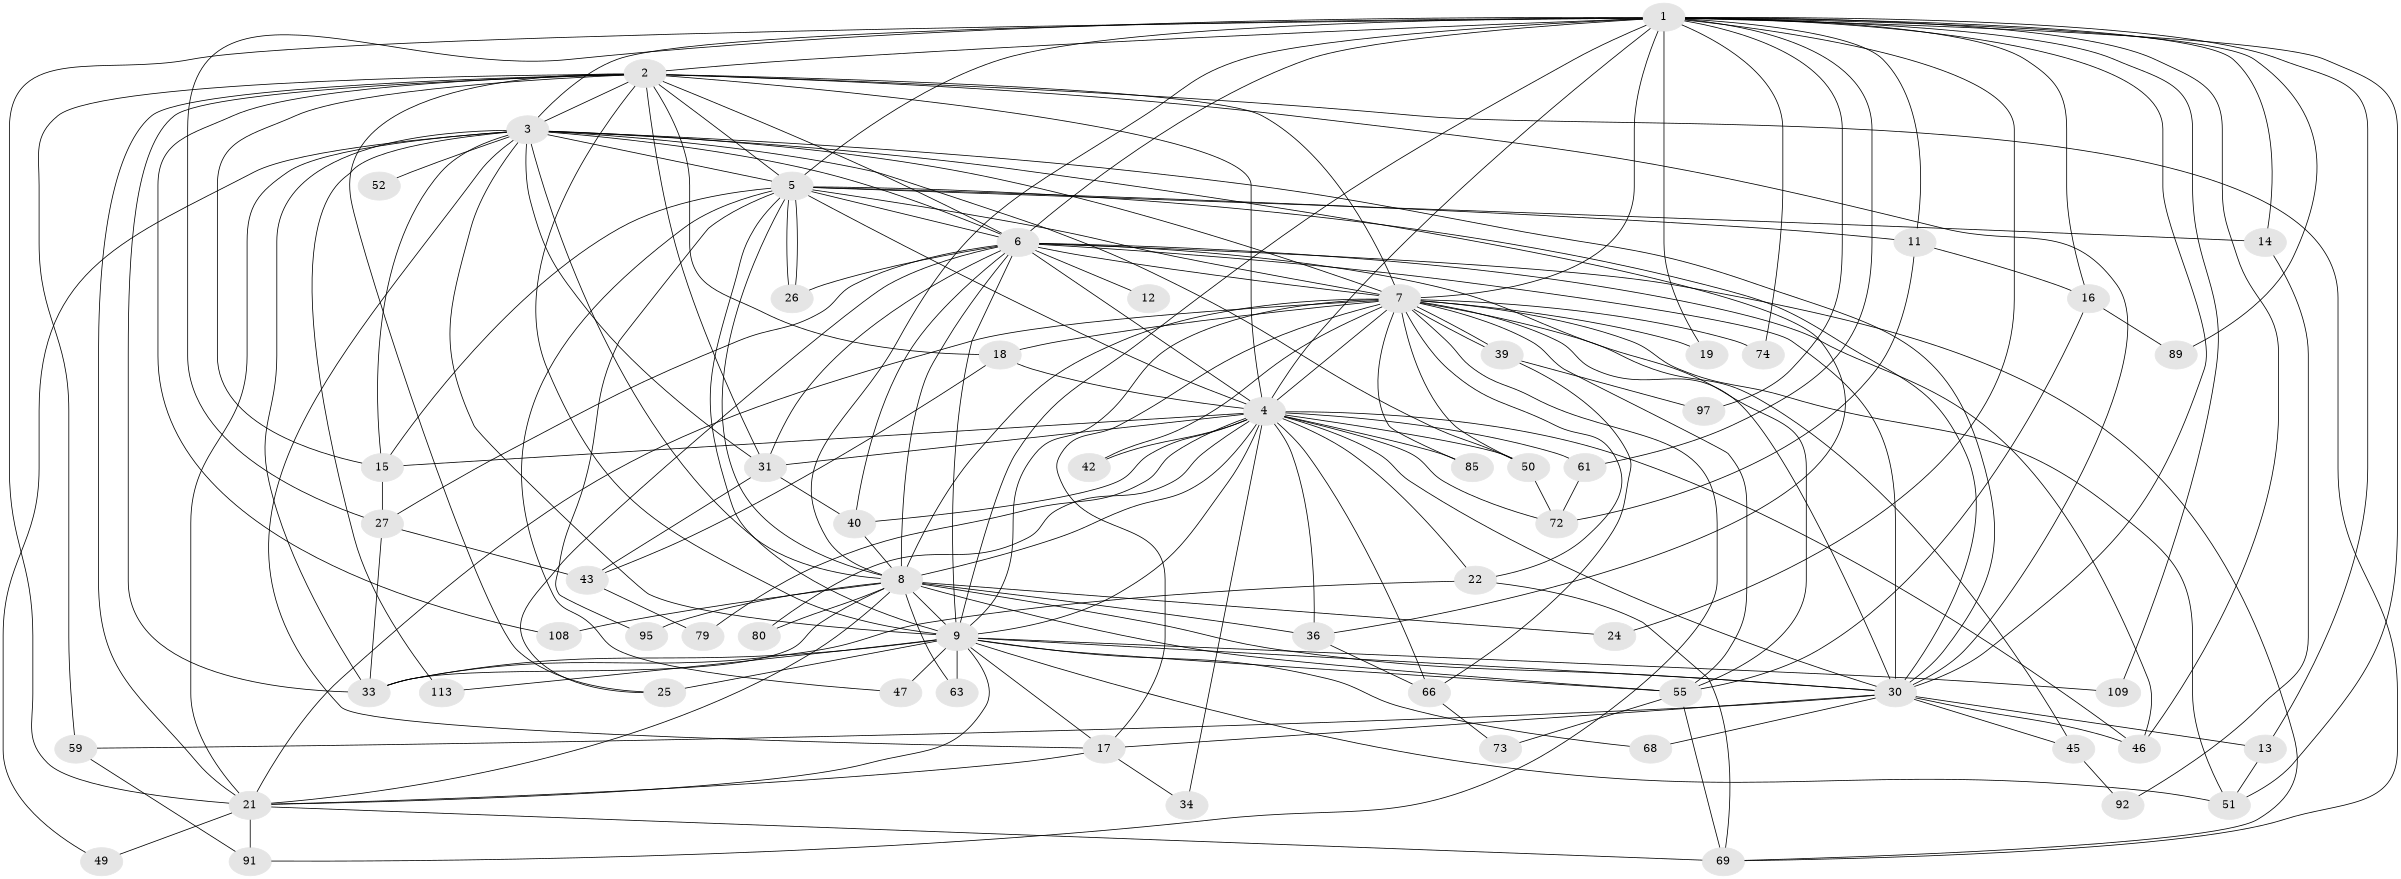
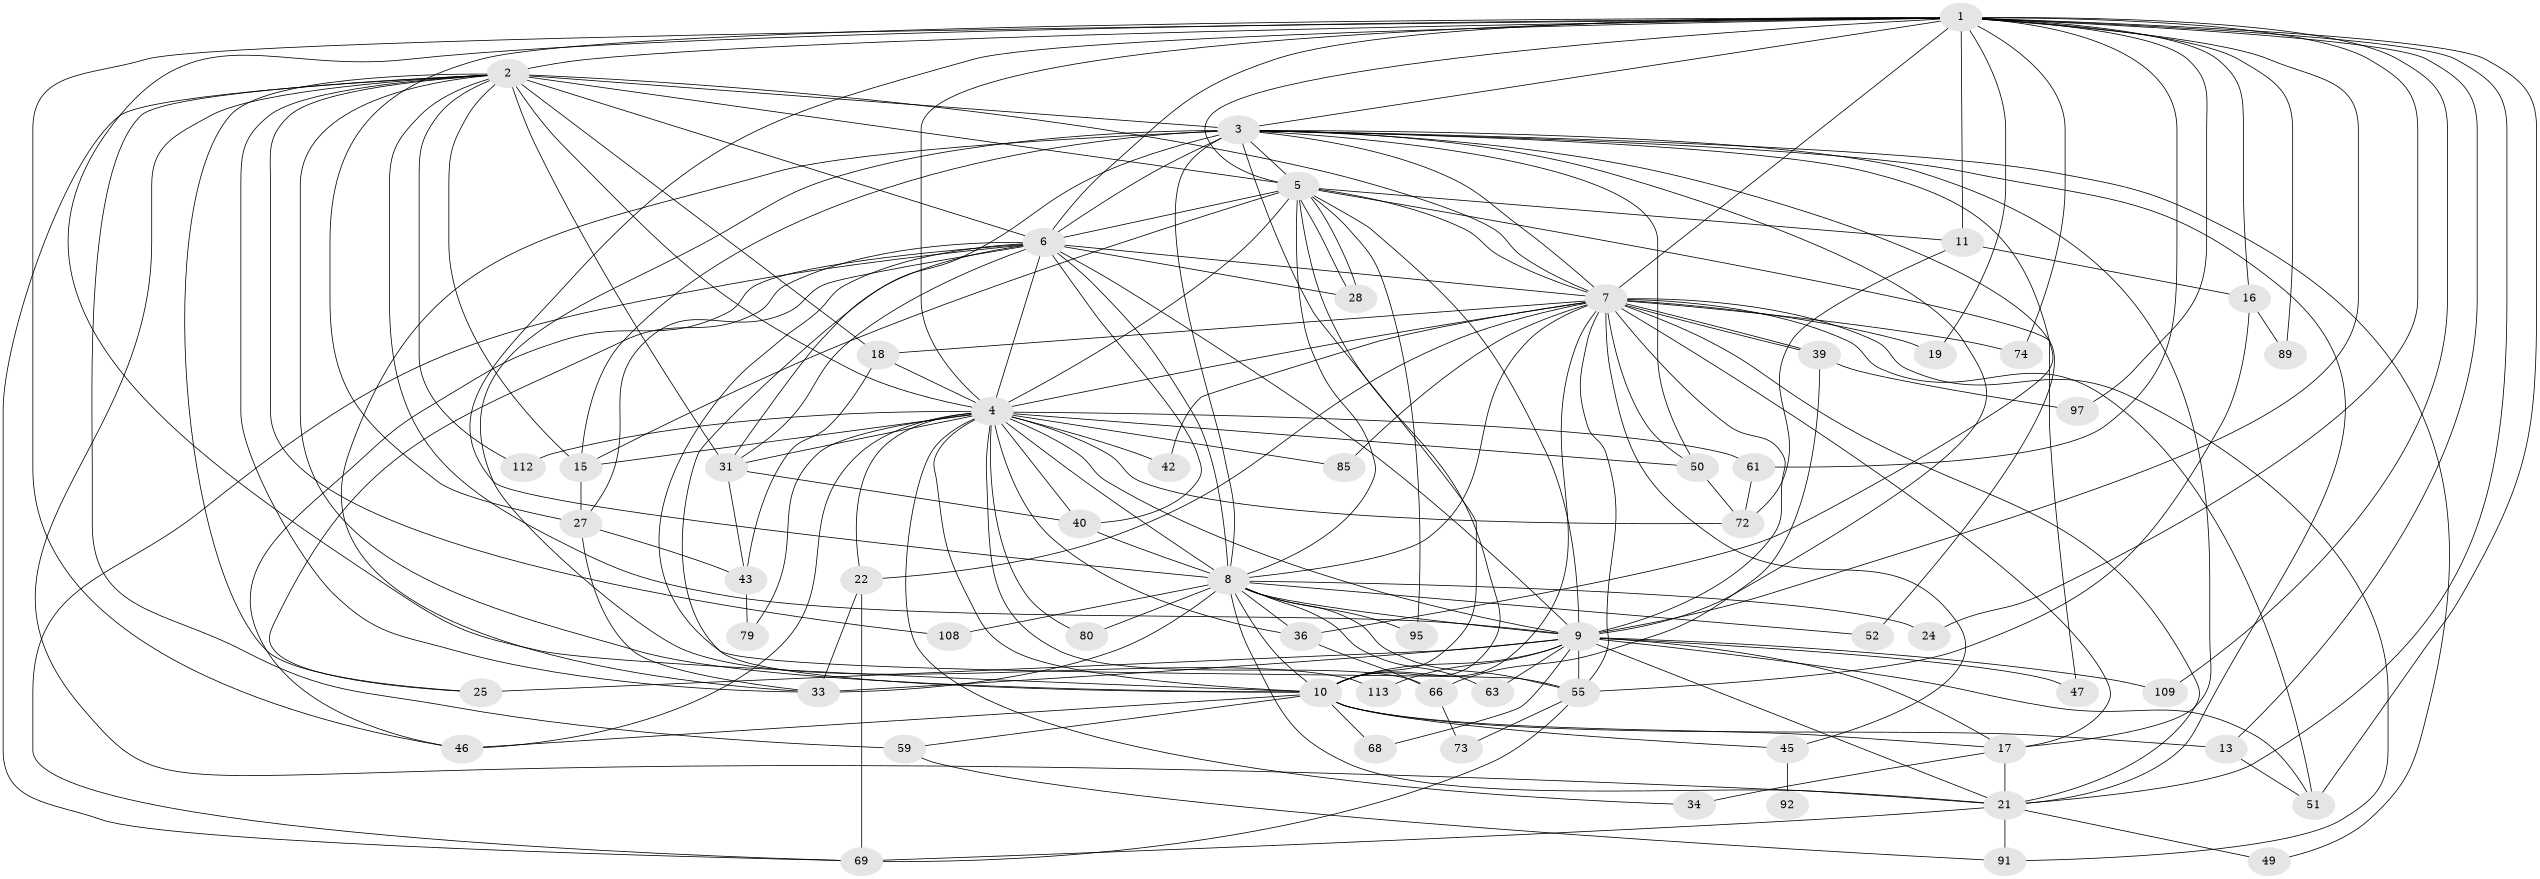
  graph {
    node [color=gray90 style=filled]
    2 [super="+37+86+53+125+64+93+30"]
    3 [super="+23"]
    4
    5 [super="+77+119"]
    6 [super="+99+104+120+32+20+28+57"]
    7
    9
-   10 [super="+81" label=30]
+   10 [super="+81"]
    21 [super="+82+38"]
    15 [super="+126"]
    18 [super="+35"]
    25 [super="+124+55"]
    31 [super="+107"]
    33 [super="+65"]
    59
    69 [super="+90"]
    n17 [label=108]
+   112 [super="+118"]
    1
    8 [super="+29"]
    11
    13
-   14
    16
    19
    24
    27 [super="+56"]
    46 [super="+78"]
    51 [super="+75+102"]
    61 [super="+97"]
    74
    89
    n33 [label=97]
    109
    17 [super="+44"]
    36 [super="+108"]
    49
    50 [super="+67+58"]
    52
    113
    22 [super="+122"]
    34
    40
    42
    66 [super="+121"]
    72 [super="+88"]
    79
    80
    85
-   26 [super="+87"]
+   26 [super="+87" label=28]
    47
    95
-   12
    n54 [label=55 super="+71+62"]
    39
    45
    91 [super="+115"]
    63 [super="+116"]
    68
    92
    43
    73
    2 -- 3 [weight=3]
    2 -- 4
    2 -- 5
    2 -- 6 [weight=2]
    2 -- 7
    2 -- 9 [weight=2]
    2 -- 10
    2 -- 21
    2 -- 15
    2 -- 18 [weight=2]
    2 -- 25
    2 -- 31
    2 -- 33
    2 -- 59
    2 -- 69
    2 -- n17
+   2 -- 112
    3 -- 5
    3 -- 6 [weight=4]
    3 -- 7
    3 -- 9
    3 -- 10
    3 -- 21
    3 -- 15
    3 -- 31
    3 -- 33 [weight=2]
    3 -- 8
    3 -- 17
    3 -- 36
    3 -- 49
    3 -- 50
    3 -- 52
    3 -- 113
    4 -- 5
    4 -- 6
    4 -- 7
    4 -- 9
    4 -- 10
    4 -- 15
    4 -- 31
+   4 -- 112
    4 -- 8 [weight=2]
    4 -- 46
    4 -- 61
    4 -- 36
    4 -- 50
    4 -- 22
    4 -- 34
    4 -- 40
    4 -- 42
    4 -- 66
    4 -- 72
    4 -- 79
    4 -- 80
    4 -- 85
    5 -- 6
    5 -- 7
    5 -- 9
    5 -- 10
    5 -- 15
    5 -- 8
    5 -- 11
-   5 -- 14
    5 -- 26
    5 -- 26
    5 -- 47
    5 -- 95
    6 -- 7
    6 -- 9 [weight=2]
    6 -- 10
    6 -- 25
    6 -- 31
    6 -- 69
    6 -- 8
    6 -- 27
    6 -- 46
    6 -- 40
    6 -- 26
-   6 -- 12
    6 -- n54
    7 -- 9
    7 -- 10
    7 -- 21
    7 -- 18
    7 -- 8
    7 -- 19
    7 -- 51
    7 -- 74
    7 -- 17
    7 -- 50 [weight=3]
    7 -- 22
    7 -- 42
    7 -- 85
    7 -- n54
    7 -- 39
    7 -- 39
    7 -- 45
    7 -- 91
    9 -- 10
    9 -- 21
    9 -- 25 [weight=2]
    9 -- 33
    9 -- 51
    9 -- 109
    9 -- 17
    9 -- 113
    9 -- 47
    9 -- n54
    9 -- 63 [weight=2]
    9 -- 68
    10 -- 59
    10 -- 13
    10 -- 46
    10 -- 17
    10 -- 45
    10 -- 68
    21 -- 69
    21 -- 49
    21 -- 91
    15 -- 27
    18 -- 4
    18 -- 43
    31 -- 40
    31 -- 43
    59 -- 91
    1 -- 2 [weight=3]
    1 -- 3
    1 -- 4
    1 -- 5 [weight=2]
    1 -- 6
    1 -- 7
    1 -- 9
    1 -- 10
    1 -- 21
    1 -- 8
    1 -- 11
    1 -- 13
-   1 -- 14
    1 -- 16
    1 -- 19
    1 -- 24
    1 -- 27
    1 -- 46
    1 -- 51
    1 -- 61
    1 -- 74
    1 -- 89
    1 -- n33
    1 -- 109
    8 -- 9
    8 -- 10
    8 -- 21
    8 -- 33
    8 -- n17
    8 -- 24
    8 -- 36
+   8 -- 52
    8 -- 80
    8 -- 95
    8 -- n54
    8 -- 63
    11 -- 16
    11 -- 72
    13 -- 51
-   14 -- 92
    16 -- 89
    16 -- n54
    27 -- 33
    27 -- 43
    61 -- 72
    17 -- 21
    17 -- 34
    36 -- 66
    50 -- 72
    22 -- 33
    22 -- 69
    40 -- 8 [weight=3]
    66 -- 73
    n54 -- 69
    n54 -- 73
    39 -- n33
    39 -- 66
    45 -- 92
    43 -- 79
  }
